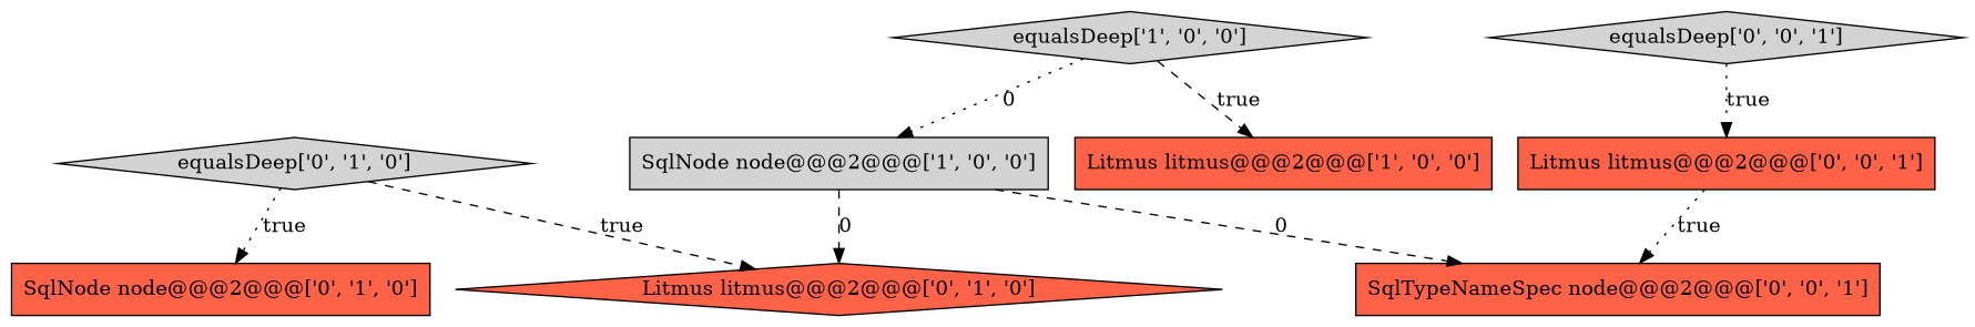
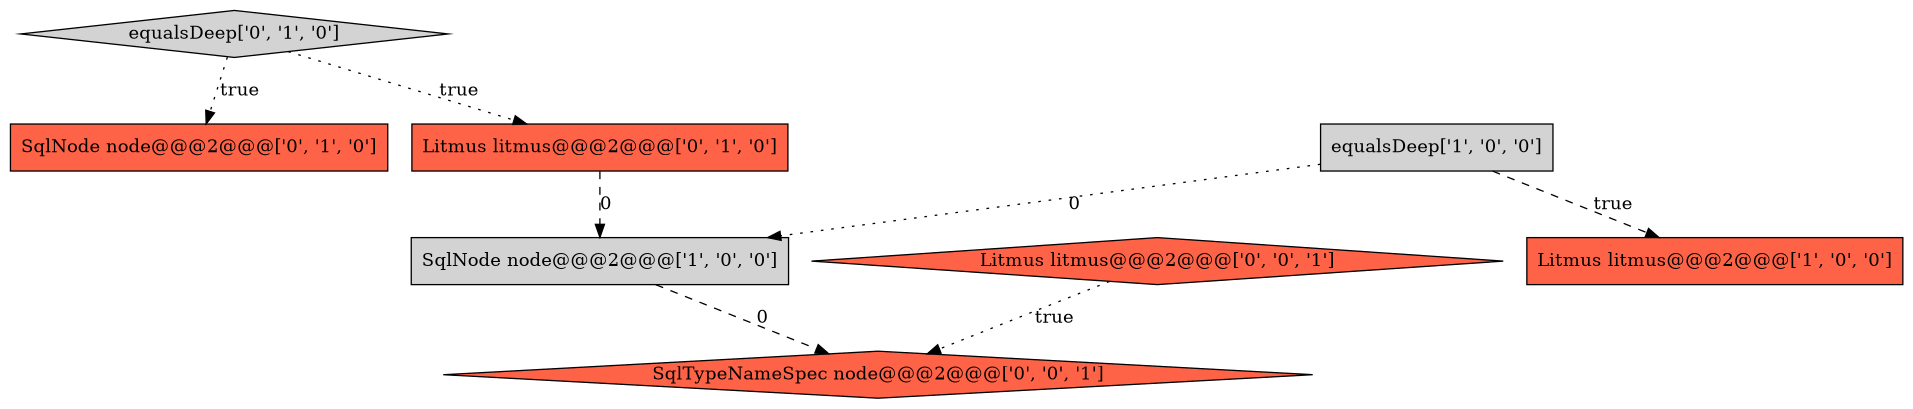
  digraph {
    node [fillcolor=tomato shape=box style=filled]
    edge [style=dotted]
    n1 [label="SqlNode node@@@2@@@['0', '1', '0']"]
-   n2 [label="SqlTypeNameSpec node@@@2@@@['0', '0', '1']"]
-   n3 [fillcolor=lightgray label="equalsDeep['1', '0', '0']" shape=diamond]
+   n2 [label="SqlTypeNameSpec node@@@2@@@['0', '0', '1']" shape=diamond]
+   n3 [fillcolor=lightgray label="equalsDeep['1', '0', '0']"]
    n4 [fillcolor=lightgray label="SqlNode node@@@2@@@['1', '0', '0']"]
    n5 [label="Litmus litmus@@@2@@@['1', '0', '0']"]
-   n6 [label="Litmus litmus@@@2@@@['0', '1', '0']" shape=diamond]
-   n7 [fillcolor=lightgray label="equalsDeep['0', '0', '1']" shape=diamond]
-   n8 [label="Litmus litmus@@@2@@@['0', '0', '1']"]
+   n6 [label="Litmus litmus@@@2@@@['0', '1', '0']"]
+   n8 [label="Litmus litmus@@@2@@@['0', '0', '1']" shape=diamond]
    n9 [fillcolor=lightgray label="equalsDeep['0', '1', '0']" shape=diamond]
    n3 -> n4 [label=0]
    n3 -> n5 [label=true style=dashed]
    n4 -> n2 [label=0 style=dashed]
-   n4 -> n6 [label=0 style=dashed]
-   n7 -> n8 [label=true]
+   n6 -> n4 [label=0 style=dashed]
    n8 -> n2 [label=true]
    n9 -> n1 [label=true]
-   n9 -> n6 [label=true style=dashed]
+   n9 -> n6 [label=true]
  }
